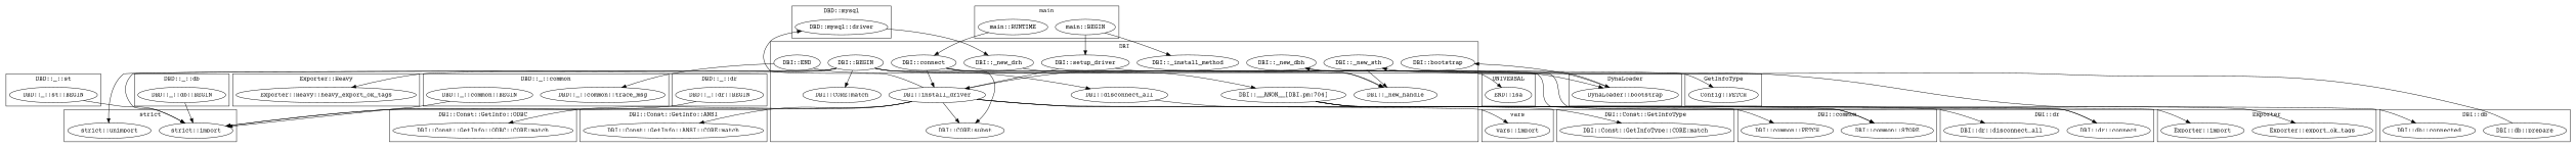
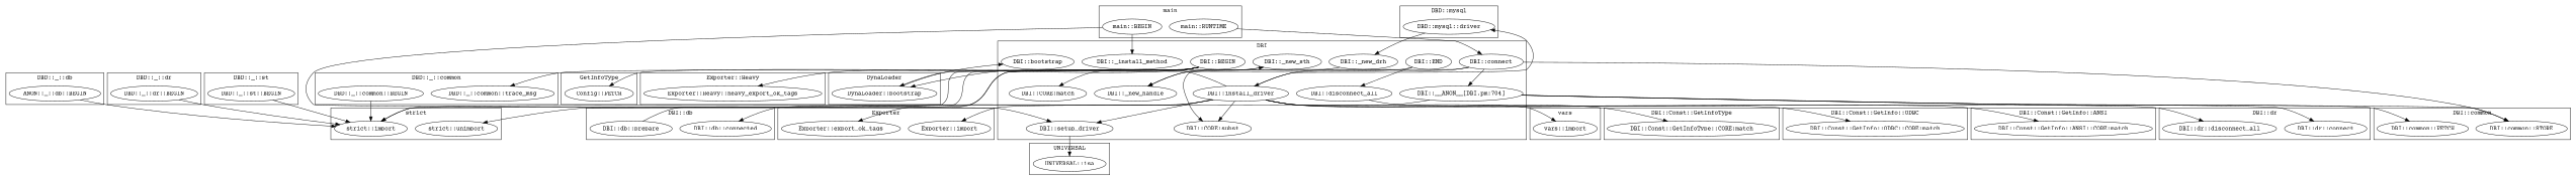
  digraph {
    fontname="Courier Prime"
    node [fontname="Courier Prime"]
    edge [fontname="Courier Prime"]
    "DynaLoader::bootstrap"
    "Config::FETCH"
    "DBI::BEGIN"
    "DBI::_new_sth"
    "DBI::END"
    "DBI::bootstrap"
-   "DBI::_new_dbh"
    "DBI::_install_method"
    "DBI::install_driver"
    "DBI::disconnect_all"
    "DBI::__ANON__[DBI.pm:704]"
    "DBI::setup_driver"
    "DBI::CORE:match"
    "DBI::CORE:subst"
    "DBI::_new_drh"
    "DBI::_new_handle"
    "DBI::connect"
    "vars::import"
    "main::BEGIN"
    "main::RUNTIME"
    "strict::import"
    "strict::unimport"
-   "DBD::_::db::BEGIN"
+   "DBD::_::db::BEGIN" [label="ANON::_::db::BEGIN"]
    "DBD::mysql::driver"
    "DBI::common::STORE"
    "DBI::common::FETCH"
    "DBI::db::connected"
    "DBI::db::prepare"
    "DBI::Const::GetInfoType::CORE:match"
    "DBI::Const::GetInfo::ODBC::CORE:match"
-   "UNIVERSAL::isa" [label="END::isa"]
+   "UNIVERSAL::isa"
    "DBD::_::st::BEGIN"
    "DBD::_::dr::BEGIN"
    "DBI::Const::GetInfo::ANSI::CORE:match"
    "Exporter::Heavy::heavy_export_ok_tags"
    "DBI::dr::disconnect_all"
    "DBI::dr::connect"
    "Exporter::import"
    "Exporter::export_ok_tags"
    "DBD::_::common::trace_msg"
    "DBD::_::common::BEGIN"
    subgraph cluster_1 {
      label=DynaLoader
      "DynaLoader::bootstrap"
    }
    subgraph cluster_2 {
      label=GetInfoType
      "Config::FETCH"
    }
    subgraph cluster_3 {
      label=DBI
      "DBI::BEGIN"
      "DBI::_new_sth"
      "DBI::END"
      "DBI::bootstrap"
-     "DBI::_new_dbh"
      "DBI::_install_method"
      "DBI::install_driver"
      "DBI::disconnect_all"
      "DBI::__ANON__[DBI.pm:704]"
      "DBI::setup_driver"
      "DBI::CORE:match"
      "DBI::CORE:subst"
      "DBI::_new_drh"
      "DBI::_new_handle"
      "DBI::connect"
    }
    subgraph cluster_4 {
      label=vars
      "vars::import"
    }
    subgraph cluster_5 {
      label=main
      "main::BEGIN"
      "main::RUNTIME"
    }
    subgraph cluster_6 {
      label="strict"
      "strict::import"
      "strict::unimport"
    }
    subgraph cluster_7 {
      label="DBD::_::db"
      "DBD::_::db::BEGIN"
    }
    subgraph cluster_8 {
      label="DBD::mysql"
      "DBD::mysql::driver"
    }
    subgraph cluster_9 {
      label="DBI::common"
      "DBI::common::STORE"
      "DBI::common::FETCH"
    }
    subgraph cluster_10 {
      label="DBI::db"
      "DBI::db::connected"
      "DBI::db::prepare"
    }
    subgraph cluster_11 {
      label="DBI::Const::GetInfoType"
      "DBI::Const::GetInfoType::CORE:match"
    }
    subgraph cluster_12 {
      label="DBI::Const::GetInfo::ODBC"
      "DBI::Const::GetInfo::ODBC::CORE:match"
    }
    subgraph cluster_13 {
      label=UNIVERSAL
      "UNIVERSAL::isa"
    }
    subgraph cluster_14 {
      label="DBD::_::st"
      "DBD::_::st::BEGIN"
    }
    subgraph cluster_15 {
      label="DBD::_::dr"
      "DBD::_::dr::BEGIN"
    }
    subgraph cluster_16 {
      label="DBI::Const::GetInfo::ANSI"
      "DBI::Const::GetInfo::ANSI::CORE:match"
    }
    subgraph cluster_17 {
      label="Exporter::Heavy"
      "Exporter::Heavy::heavy_export_ok_tags"
    }
    subgraph cluster_18 {
      label="DBI::dr"
      "DBI::dr::disconnect_all"
      "DBI::dr::connect"
    }
    subgraph cluster_19 {
      label=Exporter
      "Exporter::import"
      "Exporter::export_ok_tags"
    }
    subgraph cluster_20 {
      label="DBD::_::common"
      "DBD::_::common::trace_msg"
      "DBD::_::common::BEGIN"
    }
    "DynaLoader::bootstrap" -> "DBI::bootstrap"
    "DBI::BEGIN" -> "DynaLoader::bootstrap"
    "DBI::BEGIN" -> "Config::FETCH"
    "DBI::BEGIN" -> "DBI::CORE:match"
    "DBI::BEGIN" -> "strict::import"
    "DBI::BEGIN" -> "strict::unimport"
    "DBI::BEGIN" -> "Exporter::Heavy::heavy_export_ok_tags"
    "DBI::BEGIN" -> "Exporter::export_ok_tags"
    "DBI::_new_sth" -> "DBI::_new_handle"
    "DBI::END" -> "DBI::disconnect_all"
    "DBI::END" -> "DBD::_::common::trace_msg"
-   "DBI::_new_dbh" -> "DBI::_new_handle"
    "DBI::install_driver" -> "DynaLoader::bootstrap"
-   "DBI::setup_driver" -> "DBI::install_driver"
+   "DBI::install_driver" -> "DBI::setup_driver"
    "DBI::install_driver" -> "DBI::CORE:subst"
    "DBI::install_driver" -> "vars::import"
    "DBI::install_driver" -> "strict::import"
    "DBI::install_driver" -> "DBD::mysql::driver"
    "DBI::install_driver" -> "DBI::Const::GetInfoType::CORE:match"
    "DBI::install_driver" -> "DBI::Const::GetInfo::ODBC::CORE:match"
    "DBI::install_driver" -> "DBI::Const::GetInfo::ANSI::CORE:match"
    "DBI::install_driver" -> "Exporter::import"
    "DBI::disconnect_all" -> "DBI::dr::disconnect_all"
    "DBI::__ANON__[DBI.pm:704]" -> "DBI::common::STORE"
    "DBI::__ANON__[DBI.pm:704]" -> "DBI::common::FETCH"
    "DBI::__ANON__[DBI.pm:704]" -> "DBI::db::connected"
    "DBI::__ANON__[DBI.pm:704]" -> "DBI::dr::connect"
    "DBI::setup_driver" -> "UNIVERSAL::isa"
    "DBI::_new_drh" -> "DBI::_new_handle"
    "DBI::connect" -> "DBI::install_driver"
    "DBI::connect" -> "DBI::__ANON__[DBI.pm:704]"
    "DBI::connect" -> "DBI::CORE:subst"
    "DBI::connect" -> "DBI::common::STORE"
    "main::BEGIN" -> "DBI::_install_method"
    "main::BEGIN" -> "DBI::setup_driver"
    "main::RUNTIME" -> "DBI::connect"
    "DBD::_::db::BEGIN" -> "strict::import"
    "DBD::mysql::driver" -> "DBI::_new_drh"
    "DBI::db::prepare" -> "DBI::_new_sth"
    "DBD::_::st::BEGIN" -> "strict::import"
    "DBD::_::dr::BEGIN" -> "strict::import"
-   "DBI::dr::connect" -> "DBI::_new_dbh"
    "DBD::_::common::BEGIN" -> "strict::import"
  }
